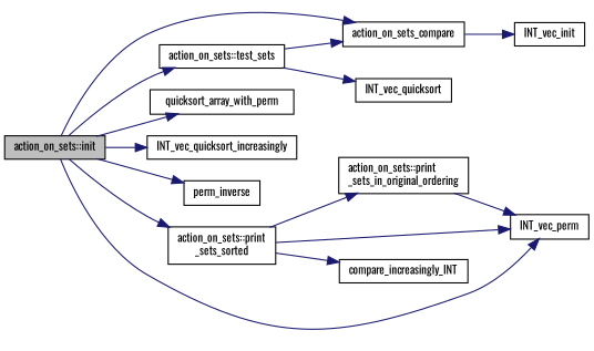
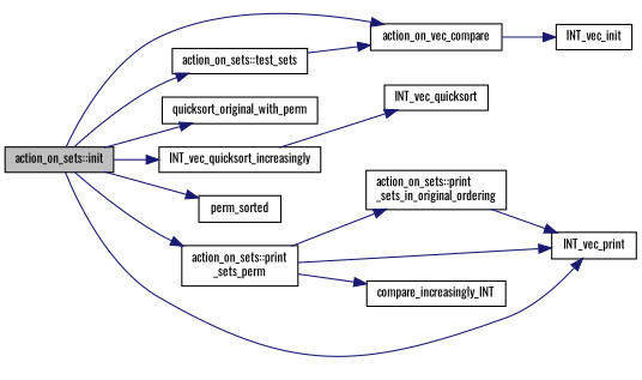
  digraph {
    fontname=Oswald
    rankdir=LR
    node [color=black fillcolor=white fontname=Oswald fontsize=10 shape=record style=filled]
    edge [color=midnightblue fontname=Oswald fontsize=10 labelfontname=Helvetica labelfontsize=10 style=solid]
    n1 [fillcolor=grey75 fontcolor=black height=0.2 label="action_on_sets::init" width=0.4]
    n2 [height=0.2 label=INT_vec_quicksort_increasingly width=0.4]
-   n3 [height=0.2 label=INT_vec_perm width=0.4]
-   n4 [height=0.2 label=quicksort_array_with_perm width=0.4]
-   n5 [height=0.2 label=action_on_sets_compare width=0.4]
-   n6 [height=0.2 label=perm_inverse width=0.4]
+   n3 [height=0.2 label=INT_vec_print width=0.4]
+   n4 [height=0.2 label=quicksort_original_with_perm width=0.4]
+   n5 [height=0.2 label=action_on_vec_compare width=0.4]
+   n6 [height=0.2 label=perm_sorted width=0.4]
    n7 [height=0.2 label="action_on_sets::test_sets" width=0.4]
-   n8 [height=0.2 label="action_on_sets::print\l_sets_sorted" width=0.4]
+   n8 [height=0.2 label="action_on_sets::print\l_sets_perm" width=0.4]
    n9 [height=0.2 label=INT_vec_quicksort width=0.4]
    n10 [height=0.2 label=INT_vec_init width=0.4]
    n11 [height=0.2 label="action_on_sets::print\l_sets_in_original_ordering" width=0.4]
    n12 [height=0.2 label=compare_increasingly_INT width=0.4]
    n1 -> n2
    n1 -> n3
    n1 -> n4
    n1 -> n5
    n1 -> n6
    n1 -> n7
    n1 -> n8
-   n7 -> n9
+   n2 -> n9
    n5 -> n10
    n7 -> n5
    n8 -> n3
    n8 -> n11
    n8 -> n12
    n11 -> n3
  }
